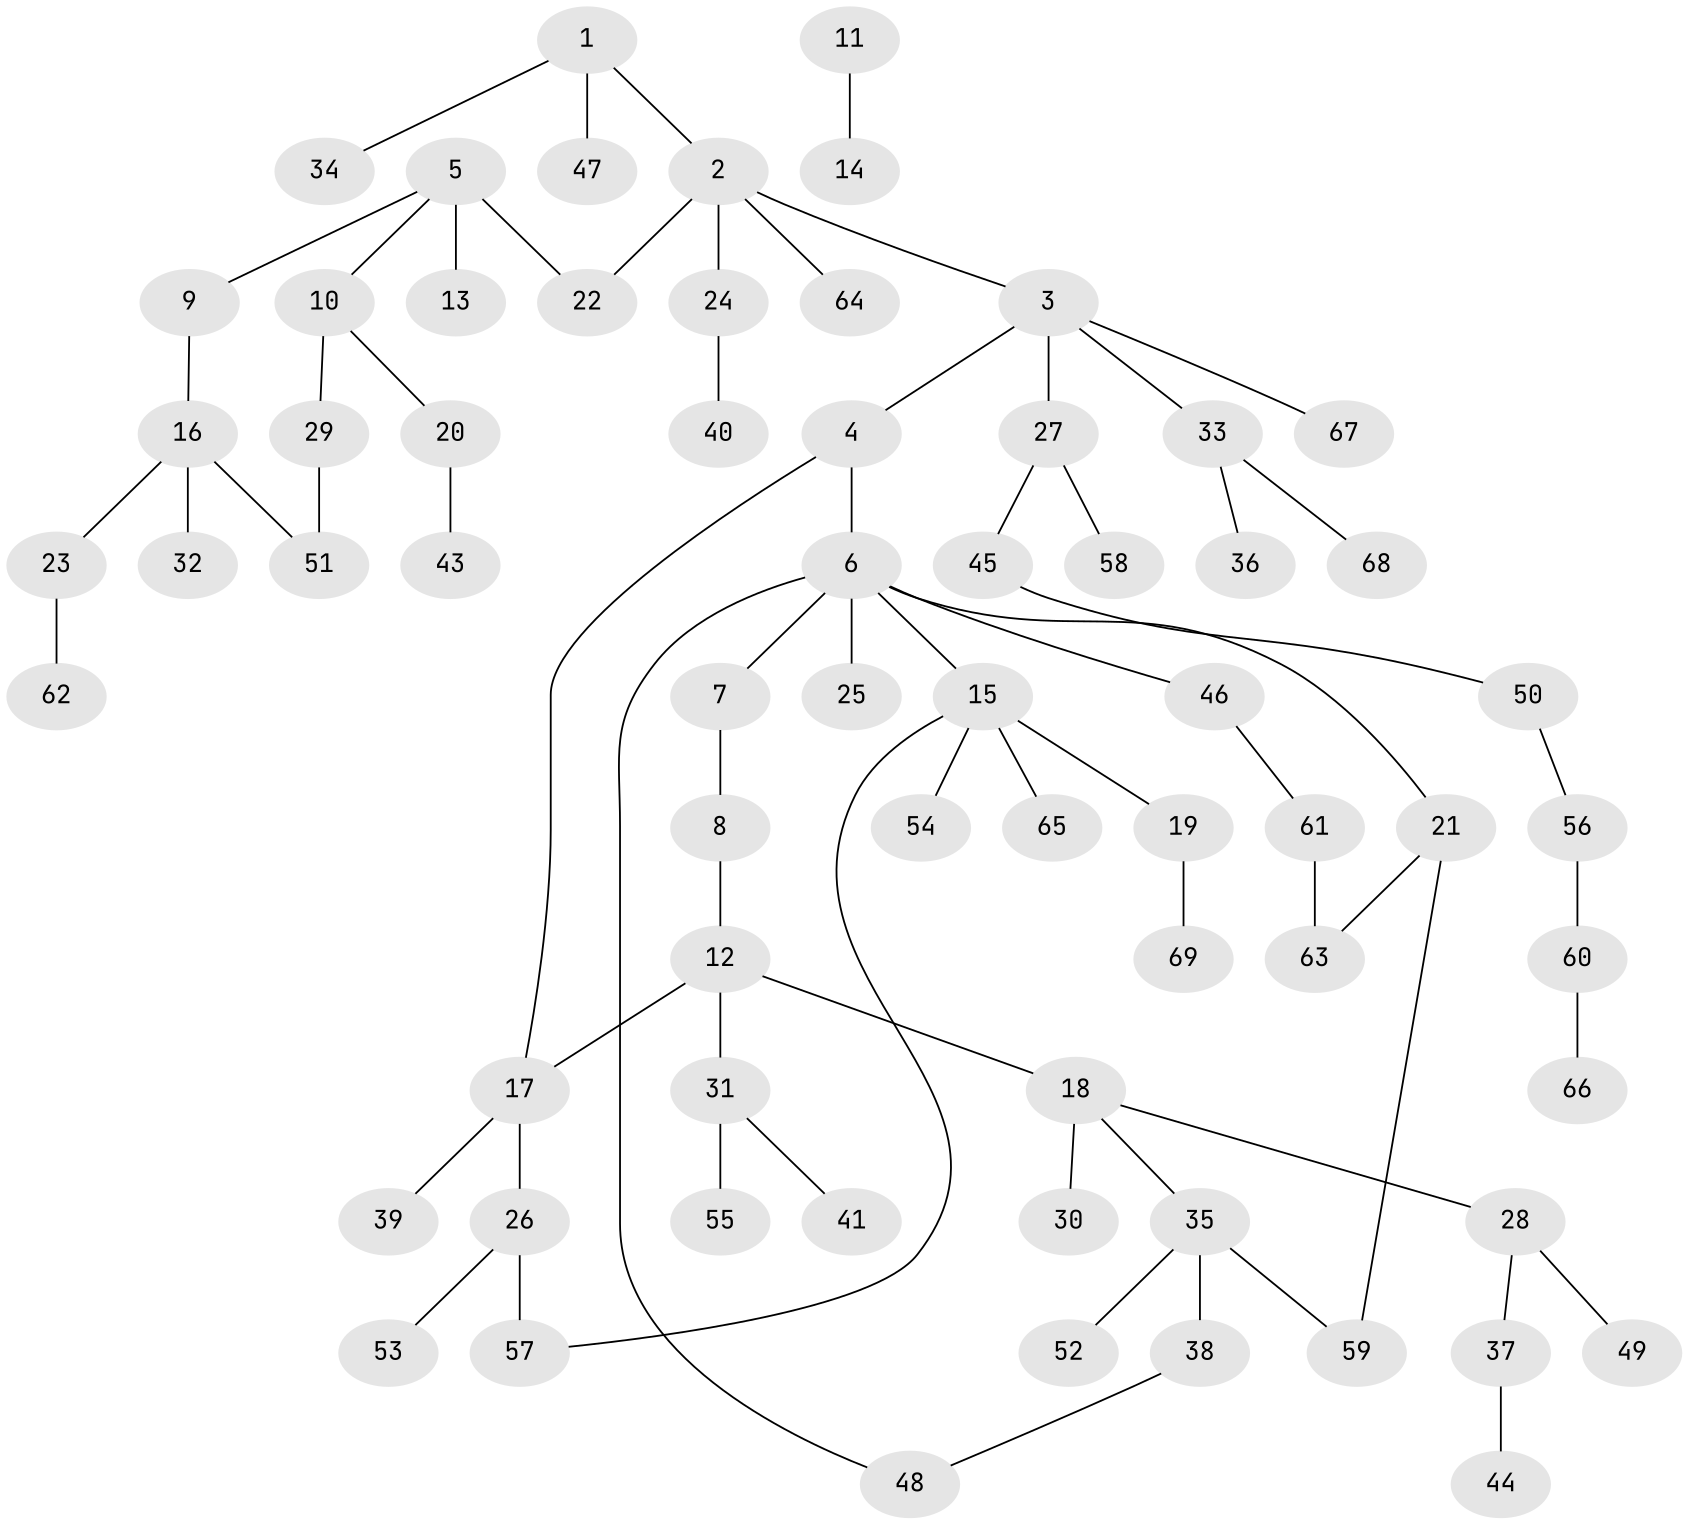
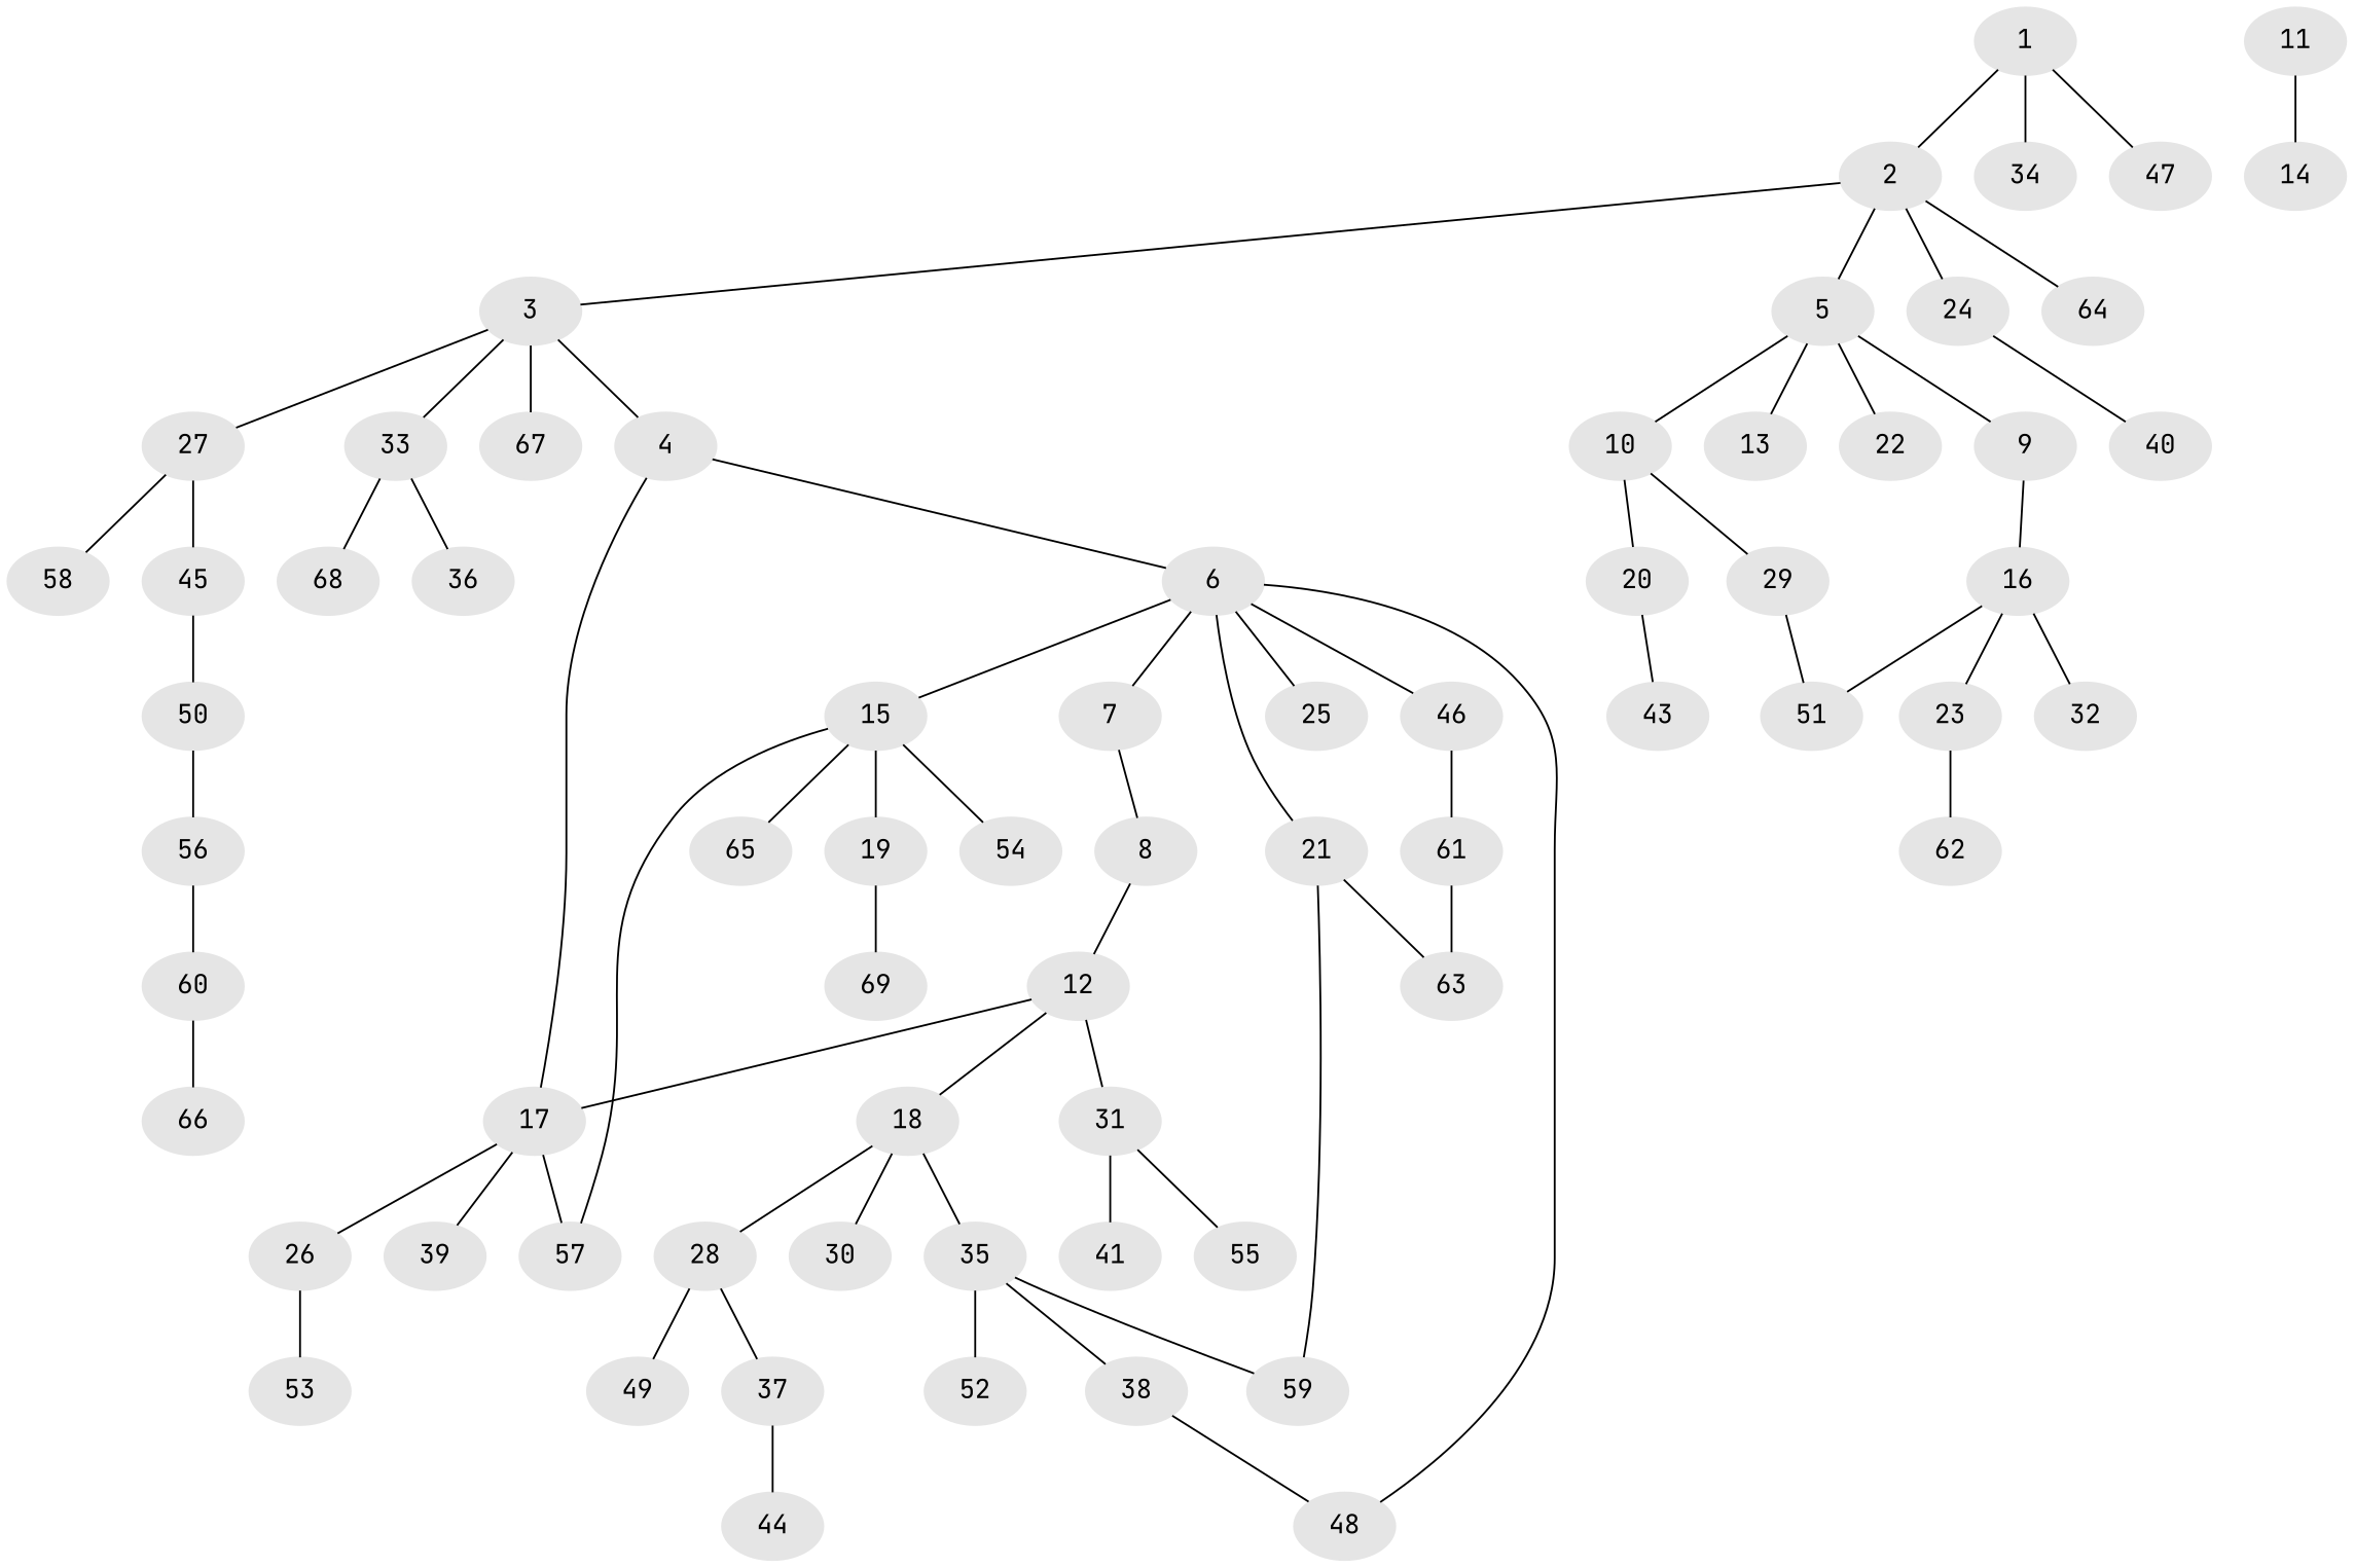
  graph {
    fontname="JetBrains Mono"
    node [color=gray90 fontname="JetBrains Mono" style=filled]
    edge [fontname="JetBrains Mono"]
    1
    2
    34
    47
    3
    5
    24
    64
    4
    27
    33
    67
    9
    10
    13
    22
    16
    40
    6
    17
    45
    58
    36
    68
    7
    15
    21
    25
    46
    48
    26
    39
    20
    29
    8
    19
    54
    57
    65
    59
    63
    61
    12
    11
    14
    18
    31
    23
    32
    51
    43
    28
    30
    35
    41
    55
    69
    62
    53
    37
    49
    38
    52
    50
    44
    56
    60
    66
    1 -- 2
    1 -- 34
    1 -- 47
    2 -- 3
-   2 -- 22
+   2 -- 5
    2 -- 24
    2 -- 64
    3 -- 4
    3 -- 27
    3 -- 33
    3 -- 67
    5 -- 9
    5 -- 10
    5 -- 13
    5 -- 22
    24 -- 40
    4 -- 6
    4 -- 17
    27 -- 45
    27 -- 58
    33 -- 36
    33 -- 68
    9 -- 16
    10 -- 20
    10 -- 29
    16 -- 23
    16 -- 32
    16 -- 51
    6 -- 7
    6 -- 15
    6 -- 21
    6 -- 25
    6 -- 46
    6 -- 48
    17 -- 26
    17 -- 39
    45 -- 50
    7 -- 8
    15 -- 19
    15 -- 54
    15 -- 57
    15 -- 65
    21 -- 59
    21 -- 63
    46 -- 61
-   26 -- 57
+   17 -- 57
    26 -- 53
    20 -- 43
    29 -- 51
    8 -- 12
    19 -- 69
    61 -- 63
    12 -- 17
    12 -- 18
    12 -- 31
    11 -- 14
    18 -- 28
    18 -- 30
    18 -- 35
    31 -- 41
    31 -- 55
    23 -- 62
    28 -- 37
    28 -- 49
    35 -- 59
    35 -- 38
    35 -- 52
    37 -- 44
    38 -- 48
    50 -- 56
    56 -- 60
    60 -- 66
  }
